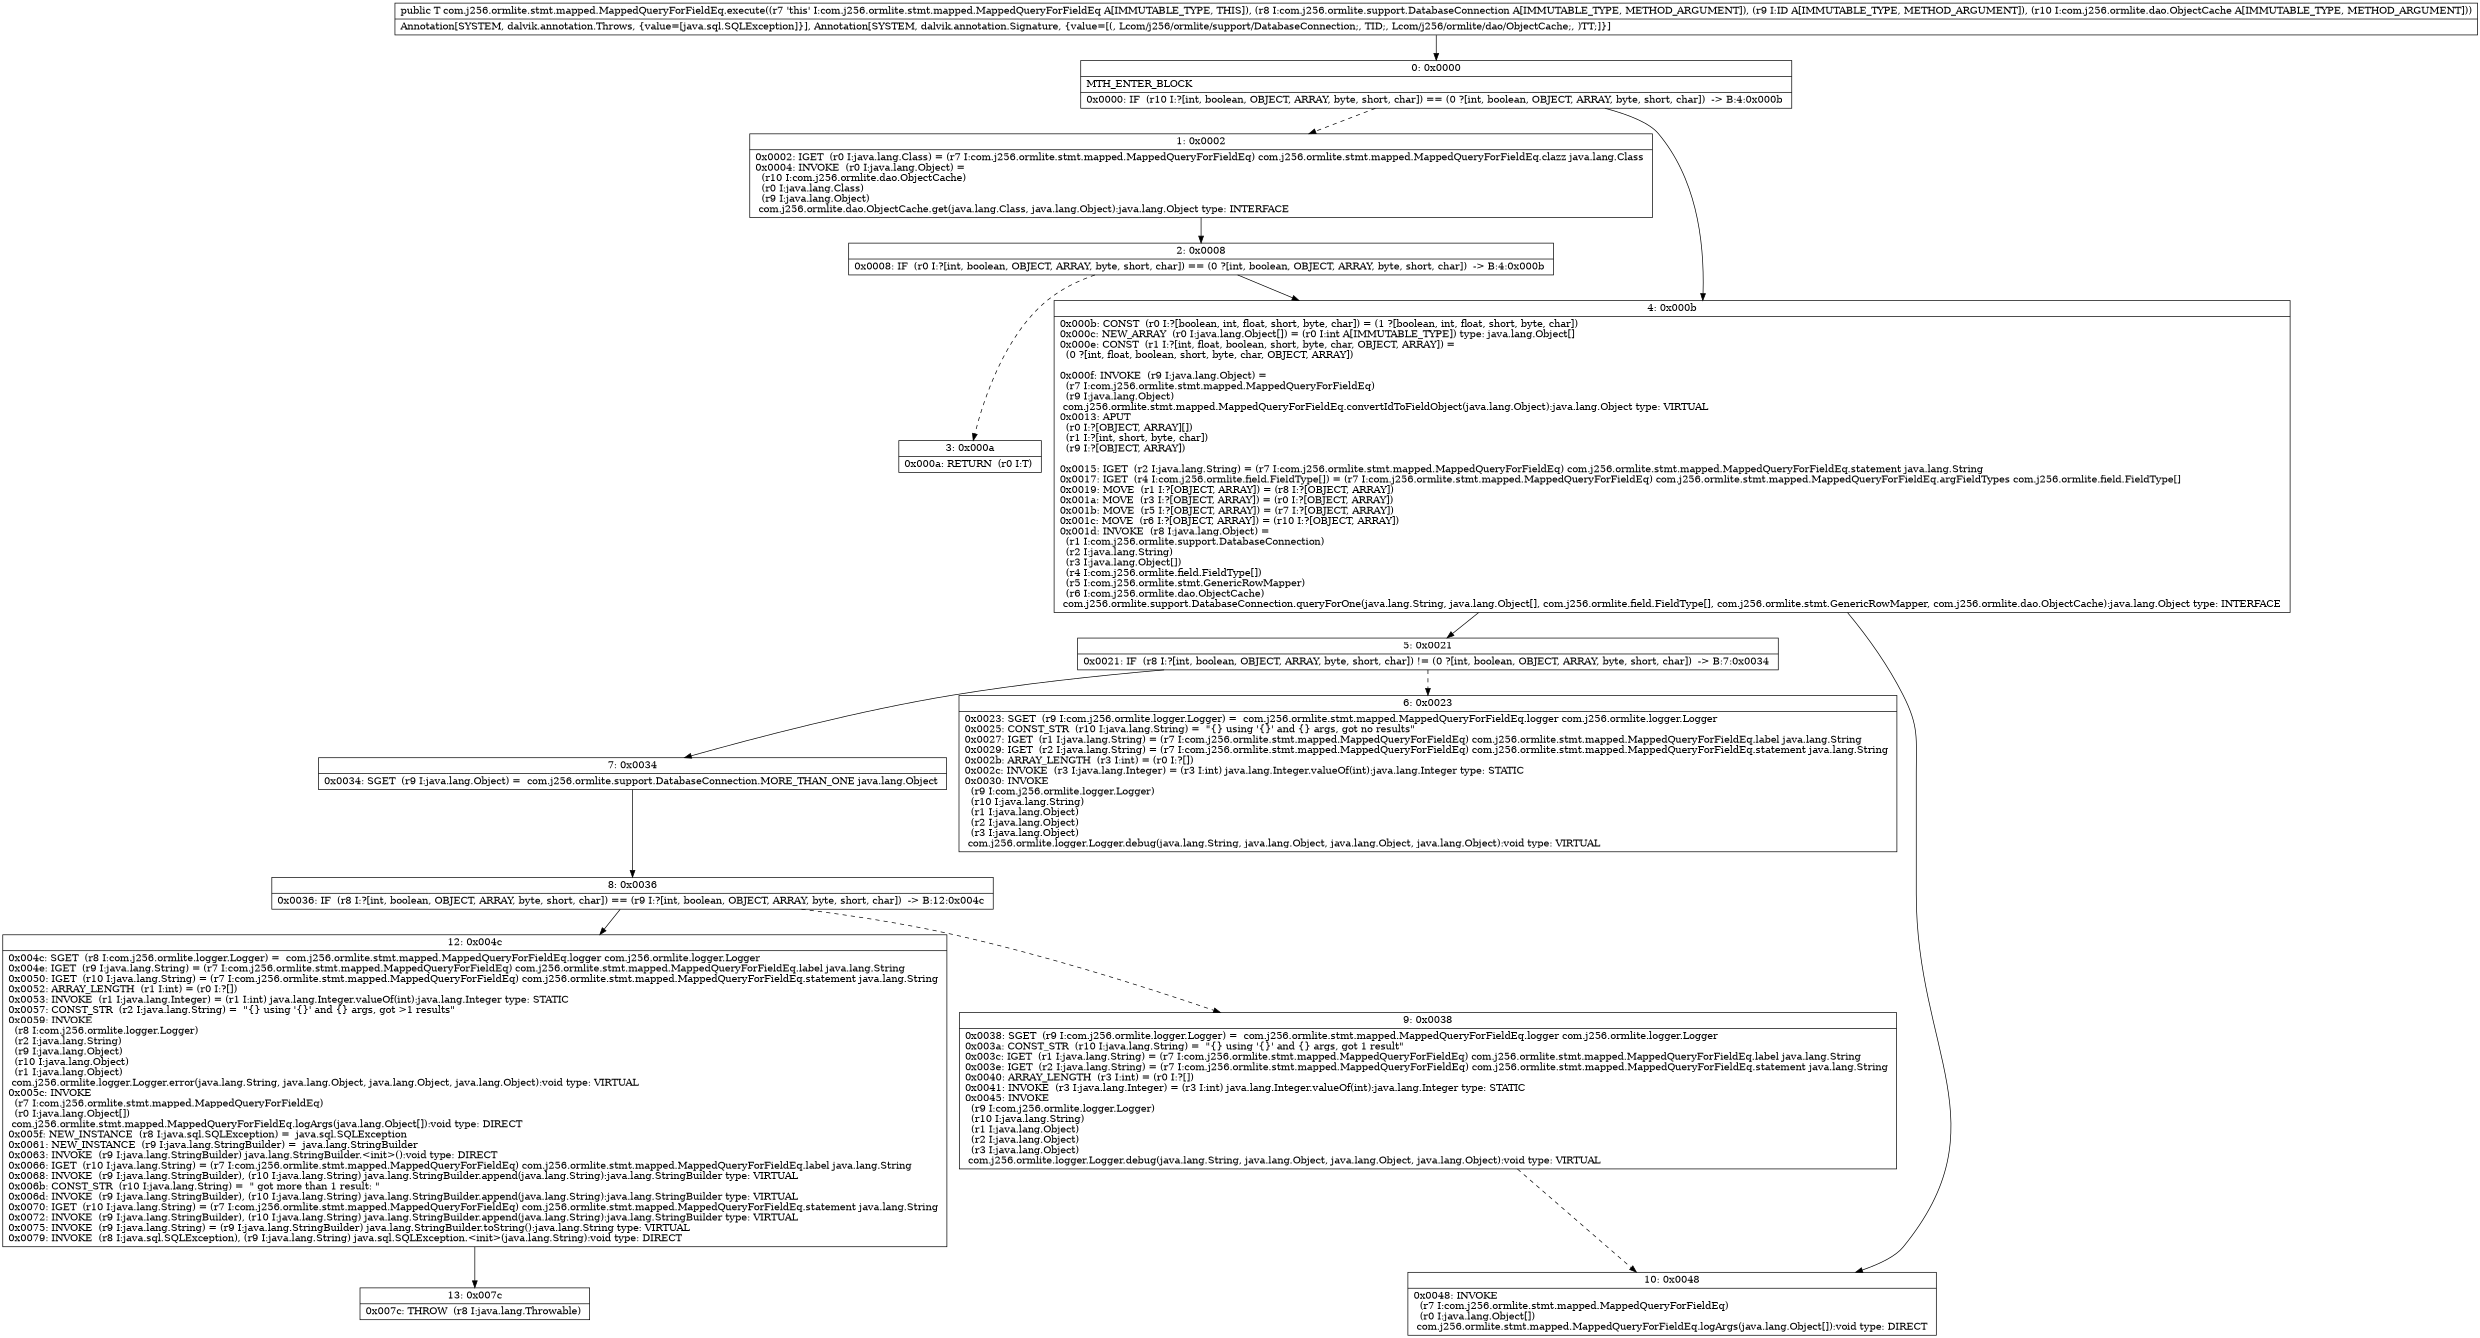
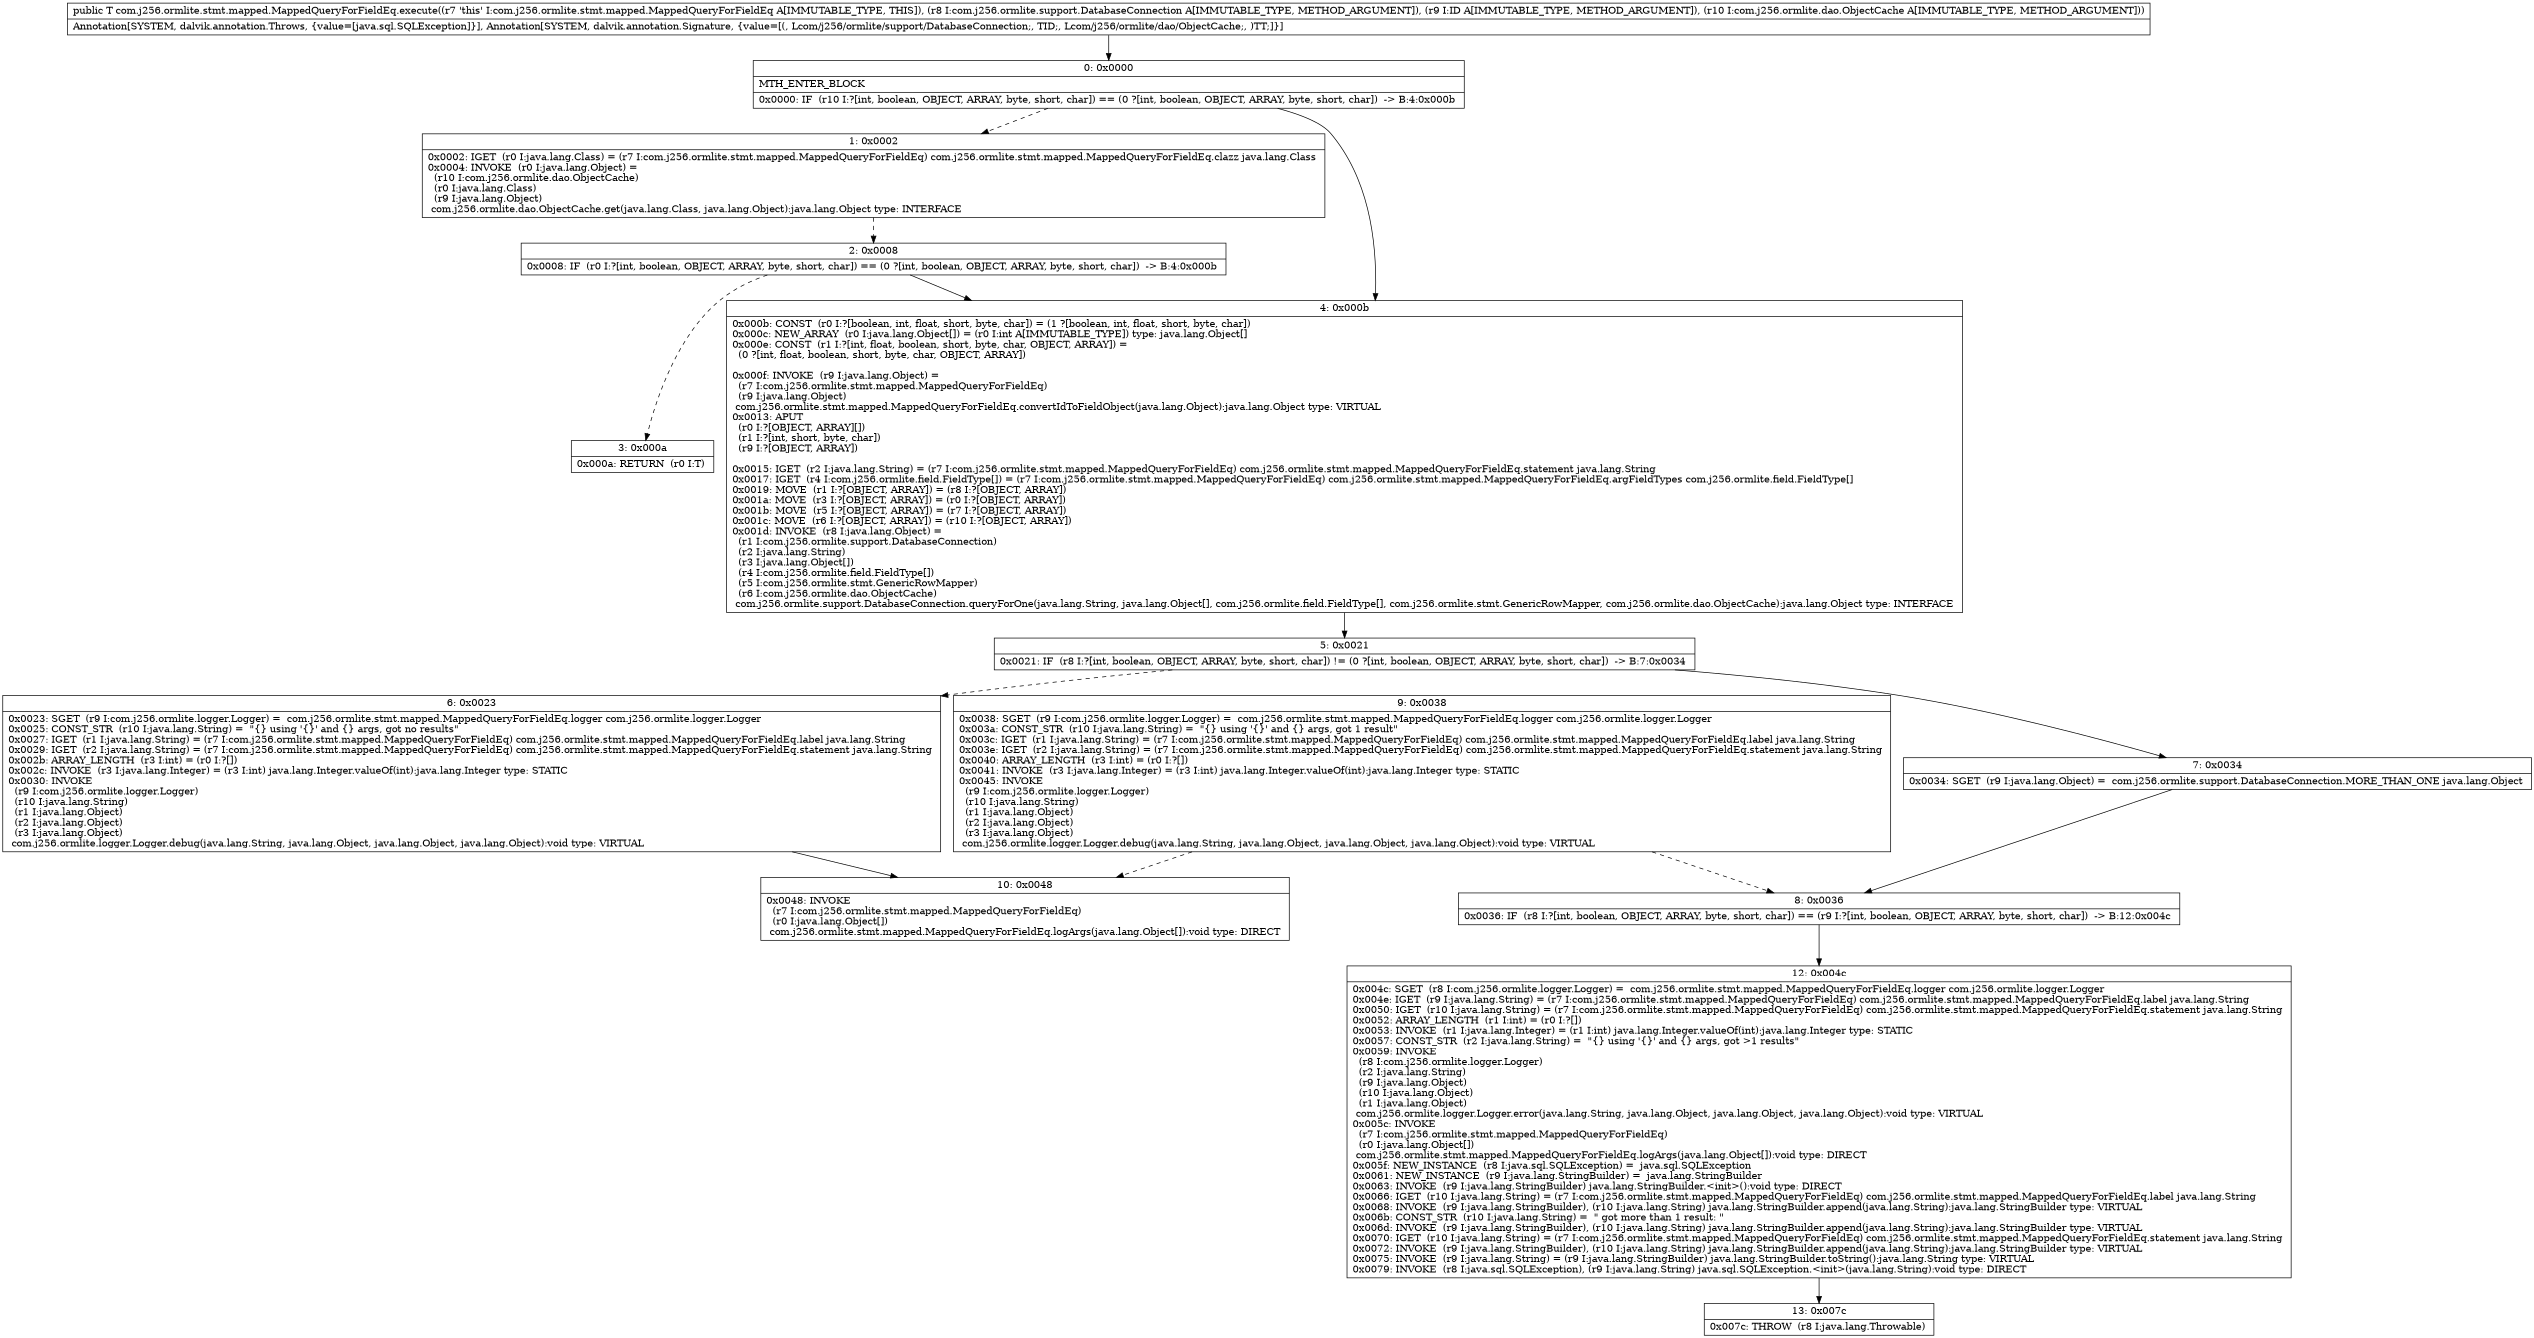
  digraph {
    node [shape=record]
    n1 [label="{0\:\ 0x0000|MTH_ENTER_BLOCK\l|0x0000: IF  (r10 I:?[int, boolean, OBJECT, ARRAY, byte, short, char]) == (0 ?[int, boolean, OBJECT, ARRAY, byte, short, char])  \-\> B:4:0x000b \l}"]
    n2 [label="{1\:\ 0x0002|0x0002: IGET  (r0 I:java.lang.Class) = (r7 I:com.j256.ormlite.stmt.mapped.MappedQueryForFieldEq) com.j256.ormlite.stmt.mapped.MappedQueryForFieldEq.clazz java.lang.Class \l0x0004: INVOKE  (r0 I:java.lang.Object) = \l  (r10 I:com.j256.ormlite.dao.ObjectCache)\l  (r0 I:java.lang.Class)\l  (r9 I:java.lang.Object)\l com.j256.ormlite.dao.ObjectCache.get(java.lang.Class, java.lang.Object):java.lang.Object type: INTERFACE \l}"]
    n3 [label="{4\:\ 0x000b|0x000b: CONST  (r0 I:?[boolean, int, float, short, byte, char]) = (1 ?[boolean, int, float, short, byte, char]) \l0x000c: NEW_ARRAY  (r0 I:java.lang.Object[]) = (r0 I:int A[IMMUTABLE_TYPE]) type: java.lang.Object[] \l0x000e: CONST  (r1 I:?[int, float, boolean, short, byte, char, OBJECT, ARRAY]) = \l  (0 ?[int, float, boolean, short, byte, char, OBJECT, ARRAY])\l \l0x000f: INVOKE  (r9 I:java.lang.Object) = \l  (r7 I:com.j256.ormlite.stmt.mapped.MappedQueryForFieldEq)\l  (r9 I:java.lang.Object)\l com.j256.ormlite.stmt.mapped.MappedQueryForFieldEq.convertIdToFieldObject(java.lang.Object):java.lang.Object type: VIRTUAL \l0x0013: APUT  \l  (r0 I:?[OBJECT, ARRAY][])\l  (r1 I:?[int, short, byte, char])\l  (r9 I:?[OBJECT, ARRAY])\l \l0x0015: IGET  (r2 I:java.lang.String) = (r7 I:com.j256.ormlite.stmt.mapped.MappedQueryForFieldEq) com.j256.ormlite.stmt.mapped.MappedQueryForFieldEq.statement java.lang.String \l0x0017: IGET  (r4 I:com.j256.ormlite.field.FieldType[]) = (r7 I:com.j256.ormlite.stmt.mapped.MappedQueryForFieldEq) com.j256.ormlite.stmt.mapped.MappedQueryForFieldEq.argFieldTypes com.j256.ormlite.field.FieldType[] \l0x0019: MOVE  (r1 I:?[OBJECT, ARRAY]) = (r8 I:?[OBJECT, ARRAY]) \l0x001a: MOVE  (r3 I:?[OBJECT, ARRAY]) = (r0 I:?[OBJECT, ARRAY]) \l0x001b: MOVE  (r5 I:?[OBJECT, ARRAY]) = (r7 I:?[OBJECT, ARRAY]) \l0x001c: MOVE  (r6 I:?[OBJECT, ARRAY]) = (r10 I:?[OBJECT, ARRAY]) \l0x001d: INVOKE  (r8 I:java.lang.Object) = \l  (r1 I:com.j256.ormlite.support.DatabaseConnection)\l  (r2 I:java.lang.String)\l  (r3 I:java.lang.Object[])\l  (r4 I:com.j256.ormlite.field.FieldType[])\l  (r5 I:com.j256.ormlite.stmt.GenericRowMapper)\l  (r6 I:com.j256.ormlite.dao.ObjectCache)\l com.j256.ormlite.support.DatabaseConnection.queryForOne(java.lang.String, java.lang.Object[], com.j256.ormlite.field.FieldType[], com.j256.ormlite.stmt.GenericRowMapper, com.j256.ormlite.dao.ObjectCache):java.lang.Object type: INTERFACE \l}"]
    n4 [label="{2\:\ 0x0008|0x0008: IF  (r0 I:?[int, boolean, OBJECT, ARRAY, byte, short, char]) == (0 ?[int, boolean, OBJECT, ARRAY, byte, short, char])  \-\> B:4:0x000b \l}"]
    n5 [label="{5\:\ 0x0021|0x0021: IF  (r8 I:?[int, boolean, OBJECT, ARRAY, byte, short, char]) != (0 ?[int, boolean, OBJECT, ARRAY, byte, short, char])  \-\> B:7:0x0034 \l}"]
    n6 [label="{3\:\ 0x000a|0x000a: RETURN  (r0 I:T) \l}"]
    n7 [label="{6\:\ 0x0023|0x0023: SGET  (r9 I:com.j256.ormlite.logger.Logger) =  com.j256.ormlite.stmt.mapped.MappedQueryForFieldEq.logger com.j256.ormlite.logger.Logger \l0x0025: CONST_STR  (r10 I:java.lang.String) =  \"\{\} using '\{\}' and \{\} args, got no results\" \l0x0027: IGET  (r1 I:java.lang.String) = (r7 I:com.j256.ormlite.stmt.mapped.MappedQueryForFieldEq) com.j256.ormlite.stmt.mapped.MappedQueryForFieldEq.label java.lang.String \l0x0029: IGET  (r2 I:java.lang.String) = (r7 I:com.j256.ormlite.stmt.mapped.MappedQueryForFieldEq) com.j256.ormlite.stmt.mapped.MappedQueryForFieldEq.statement java.lang.String \l0x002b: ARRAY_LENGTH  (r3 I:int) = (r0 I:?[]) \l0x002c: INVOKE  (r3 I:java.lang.Integer) = (r3 I:int) java.lang.Integer.valueOf(int):java.lang.Integer type: STATIC \l0x0030: INVOKE  \l  (r9 I:com.j256.ormlite.logger.Logger)\l  (r10 I:java.lang.String)\l  (r1 I:java.lang.Object)\l  (r2 I:java.lang.Object)\l  (r3 I:java.lang.Object)\l com.j256.ormlite.logger.Logger.debug(java.lang.String, java.lang.Object, java.lang.Object, java.lang.Object):void type: VIRTUAL \l}"]
    n8 [label="{7\:\ 0x0034|0x0034: SGET  (r9 I:java.lang.Object) =  com.j256.ormlite.support.DatabaseConnection.MORE_THAN_ONE java.lang.Object \l}"]
    n9 [label="{10\:\ 0x0048|0x0048: INVOKE  \l  (r7 I:com.j256.ormlite.stmt.mapped.MappedQueryForFieldEq)\l  (r0 I:java.lang.Object[])\l com.j256.ormlite.stmt.mapped.MappedQueryForFieldEq.logArgs(java.lang.Object[]):void type: DIRECT \l}"]
    n10 [label="{8\:\ 0x0036|0x0036: IF  (r8 I:?[int, boolean, OBJECT, ARRAY, byte, short, char]) == (r9 I:?[int, boolean, OBJECT, ARRAY, byte, short, char])  \-\> B:12:0x004c \l}"]
    n11 [label="{9\:\ 0x0038|0x0038: SGET  (r9 I:com.j256.ormlite.logger.Logger) =  com.j256.ormlite.stmt.mapped.MappedQueryForFieldEq.logger com.j256.ormlite.logger.Logger \l0x003a: CONST_STR  (r10 I:java.lang.String) =  \"\{\} using '\{\}' and \{\} args, got 1 result\" \l0x003c: IGET  (r1 I:java.lang.String) = (r7 I:com.j256.ormlite.stmt.mapped.MappedQueryForFieldEq) com.j256.ormlite.stmt.mapped.MappedQueryForFieldEq.label java.lang.String \l0x003e: IGET  (r2 I:java.lang.String) = (r7 I:com.j256.ormlite.stmt.mapped.MappedQueryForFieldEq) com.j256.ormlite.stmt.mapped.MappedQueryForFieldEq.statement java.lang.String \l0x0040: ARRAY_LENGTH  (r3 I:int) = (r0 I:?[]) \l0x0041: INVOKE  (r3 I:java.lang.Integer) = (r3 I:int) java.lang.Integer.valueOf(int):java.lang.Integer type: STATIC \l0x0045: INVOKE  \l  (r9 I:com.j256.ormlite.logger.Logger)\l  (r10 I:java.lang.String)\l  (r1 I:java.lang.Object)\l  (r2 I:java.lang.Object)\l  (r3 I:java.lang.Object)\l com.j256.ormlite.logger.Logger.debug(java.lang.String, java.lang.Object, java.lang.Object, java.lang.Object):void type: VIRTUAL \l}"]
    n12 [label="{12\:\ 0x004c|0x004c: SGET  (r8 I:com.j256.ormlite.logger.Logger) =  com.j256.ormlite.stmt.mapped.MappedQueryForFieldEq.logger com.j256.ormlite.logger.Logger \l0x004e: IGET  (r9 I:java.lang.String) = (r7 I:com.j256.ormlite.stmt.mapped.MappedQueryForFieldEq) com.j256.ormlite.stmt.mapped.MappedQueryForFieldEq.label java.lang.String \l0x0050: IGET  (r10 I:java.lang.String) = (r7 I:com.j256.ormlite.stmt.mapped.MappedQueryForFieldEq) com.j256.ormlite.stmt.mapped.MappedQueryForFieldEq.statement java.lang.String \l0x0052: ARRAY_LENGTH  (r1 I:int) = (r0 I:?[]) \l0x0053: INVOKE  (r1 I:java.lang.Integer) = (r1 I:int) java.lang.Integer.valueOf(int):java.lang.Integer type: STATIC \l0x0057: CONST_STR  (r2 I:java.lang.String) =  \"\{\} using '\{\}' and \{\} args, got \>1 results\" \l0x0059: INVOKE  \l  (r8 I:com.j256.ormlite.logger.Logger)\l  (r2 I:java.lang.String)\l  (r9 I:java.lang.Object)\l  (r10 I:java.lang.Object)\l  (r1 I:java.lang.Object)\l com.j256.ormlite.logger.Logger.error(java.lang.String, java.lang.Object, java.lang.Object, java.lang.Object):void type: VIRTUAL \l0x005c: INVOKE  \l  (r7 I:com.j256.ormlite.stmt.mapped.MappedQueryForFieldEq)\l  (r0 I:java.lang.Object[])\l com.j256.ormlite.stmt.mapped.MappedQueryForFieldEq.logArgs(java.lang.Object[]):void type: DIRECT \l0x005f: NEW_INSTANCE  (r8 I:java.sql.SQLException) =  java.sql.SQLException \l0x0061: NEW_INSTANCE  (r9 I:java.lang.StringBuilder) =  java.lang.StringBuilder \l0x0063: INVOKE  (r9 I:java.lang.StringBuilder) java.lang.StringBuilder.\<init\>():void type: DIRECT \l0x0066: IGET  (r10 I:java.lang.String) = (r7 I:com.j256.ormlite.stmt.mapped.MappedQueryForFieldEq) com.j256.ormlite.stmt.mapped.MappedQueryForFieldEq.label java.lang.String \l0x0068: INVOKE  (r9 I:java.lang.StringBuilder), (r10 I:java.lang.String) java.lang.StringBuilder.append(java.lang.String):java.lang.StringBuilder type: VIRTUAL \l0x006b: CONST_STR  (r10 I:java.lang.String) =  \" got more than 1 result: \" \l0x006d: INVOKE  (r9 I:java.lang.StringBuilder), (r10 I:java.lang.String) java.lang.StringBuilder.append(java.lang.String):java.lang.StringBuilder type: VIRTUAL \l0x0070: IGET  (r10 I:java.lang.String) = (r7 I:com.j256.ormlite.stmt.mapped.MappedQueryForFieldEq) com.j256.ormlite.stmt.mapped.MappedQueryForFieldEq.statement java.lang.String \l0x0072: INVOKE  (r9 I:java.lang.StringBuilder), (r10 I:java.lang.String) java.lang.StringBuilder.append(java.lang.String):java.lang.StringBuilder type: VIRTUAL \l0x0075: INVOKE  (r9 I:java.lang.String) = (r9 I:java.lang.StringBuilder) java.lang.StringBuilder.toString():java.lang.String type: VIRTUAL \l0x0079: INVOKE  (r8 I:java.sql.SQLException), (r9 I:java.lang.String) java.sql.SQLException.\<init\>(java.lang.String):void type: DIRECT \l}"]
    n13 [label="{13\:\ 0x007c|0x007c: THROW  (r8 I:java.lang.Throwable) \l}"]
    n14 [label="{public T com.j256.ormlite.stmt.mapped.MappedQueryForFieldEq.execute((r7 'this' I:com.j256.ormlite.stmt.mapped.MappedQueryForFieldEq A[IMMUTABLE_TYPE, THIS]), (r8 I:com.j256.ormlite.support.DatabaseConnection A[IMMUTABLE_TYPE, METHOD_ARGUMENT]), (r9 I:ID A[IMMUTABLE_TYPE, METHOD_ARGUMENT]), (r10 I:com.j256.ormlite.dao.ObjectCache A[IMMUTABLE_TYPE, METHOD_ARGUMENT]))  | Annotation[SYSTEM, dalvik.annotation.Throws, \{value=[java.sql.SQLException]\}], Annotation[SYSTEM, dalvik.annotation.Signature, \{value=[(, Lcom\/j256\/ormlite\/support\/DatabaseConnection;, TID;, Lcom\/j256\/ormlite\/dao\/ObjectCache;, )TT;]\}]\l}"]
    n1 -> n2 [style=dashed]
    n1 -> n3
-   n2 -> n4
+   n2 -> n4 [style=dashed]
    n3 -> n5
    n4 -> n3
    n4 -> n6 [style=dashed]
    n5 -> n7 [style=dashed]
    n5 -> n8
-   n3 -> n9
+   n7 -> n9
    n8 -> n10
-   n10 -> n11 [style=dashed]
+   n11 -> n10 [style=dashed]
    n10 -> n12
    n11 -> n9 [style=dashed]
    n12 -> n13
    n14 -> n1
  }
